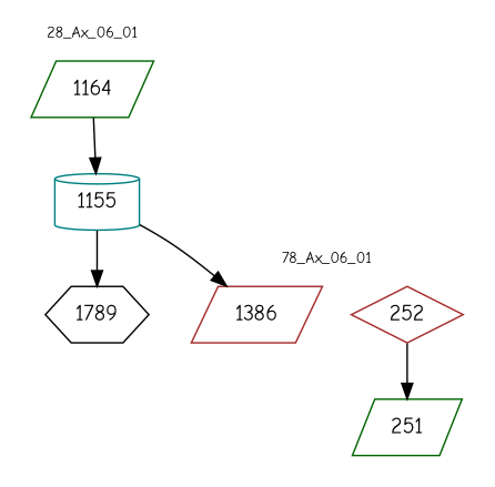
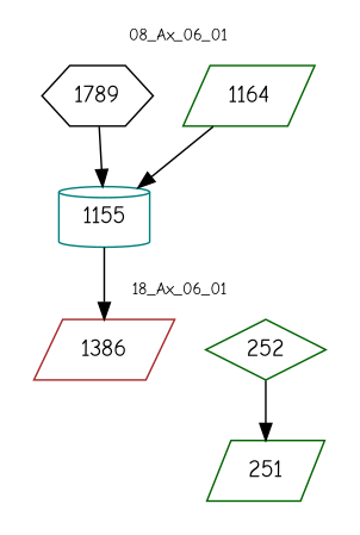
  digraph {
    fontname="Comic Neue"
    node [color=darkgreen fontname="Comic Neue" shape=parallelogram]
    edge [color=black fontname="Comic Neue"]
    n1 [label=1164]
    n2 [color=teal label=1155 shape=cylinder]
    n3 [color=black label=1789 shape=hexagon]
-   n4 [color=brown label=252 shape=diamond]
+   n4 [label=252 shape=diamond]
    n5 [label=251]
    n6 [color=brown label=1386]
    subgraph cluster_1 {
      color=white
      fontsize=10
-     label="28_Ax_06_01"
+     label="08_Ax_06_01"
      n1
      n2
      n3
    }
    subgraph cluster_2 {
      color=white
      fontsize=10
-     label="78_Ax_06_01"
+     label="18_Ax_06_01"
      n4
      n5
      n6
    }
    n1 -> n2
-   n2 -> n3
+   n3 -> n2
    n2 -> n6
    n4 -> n5
  }
